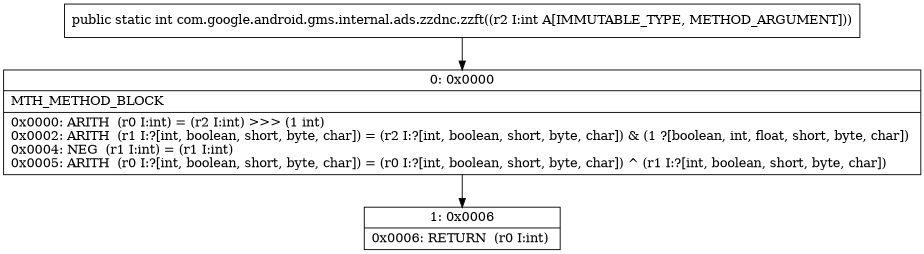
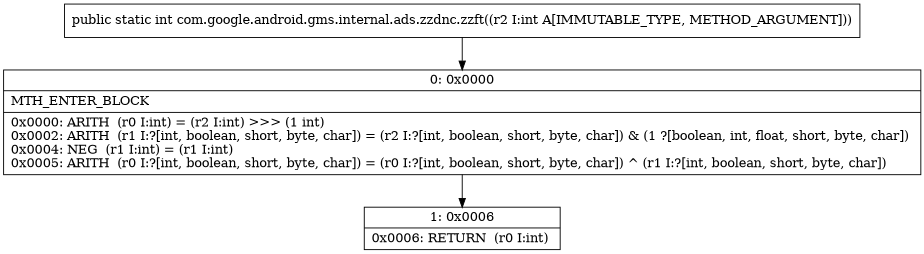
  digraph {
    node [shape=record]
-   n1 [label="{0\:\ 0x0000|MTH_METHOD_BLOCK\l|0x0000: ARITH  (r0 I:int) = (r2 I:int) \>\>\> (1 int) \l0x0002: ARITH  (r1 I:?[int, boolean, short, byte, char]) = (r2 I:?[int, boolean, short, byte, char]) & (1 ?[boolean, int, float, short, byte, char]) \l0x0004: NEG  (r1 I:int) = (r1 I:int) \l0x0005: ARITH  (r0 I:?[int, boolean, short, byte, char]) = (r0 I:?[int, boolean, short, byte, char]) ^ (r1 I:?[int, boolean, short, byte, char]) \l}"]
+   n1 [label="{0\:\ 0x0000|MTH_ENTER_BLOCK\l|0x0000: ARITH  (r0 I:int) = (r2 I:int) \>\>\> (1 int) \l0x0002: ARITH  (r1 I:?[int, boolean, short, byte, char]) = (r2 I:?[int, boolean, short, byte, char]) & (1 ?[boolean, int, float, short, byte, char]) \l0x0004: NEG  (r1 I:int) = (r1 I:int) \l0x0005: ARITH  (r0 I:?[int, boolean, short, byte, char]) = (r0 I:?[int, boolean, short, byte, char]) ^ (r1 I:?[int, boolean, short, byte, char]) \l}"]
    n2 [label="{1\:\ 0x0006|0x0006: RETURN  (r0 I:int) \l}"]
    n3 [label="{public static int com.google.android.gms.internal.ads.zzdnc.zzft((r2 I:int A[IMMUTABLE_TYPE, METHOD_ARGUMENT])) }"]
    n1 -> n2
    n3 -> n1
  }
